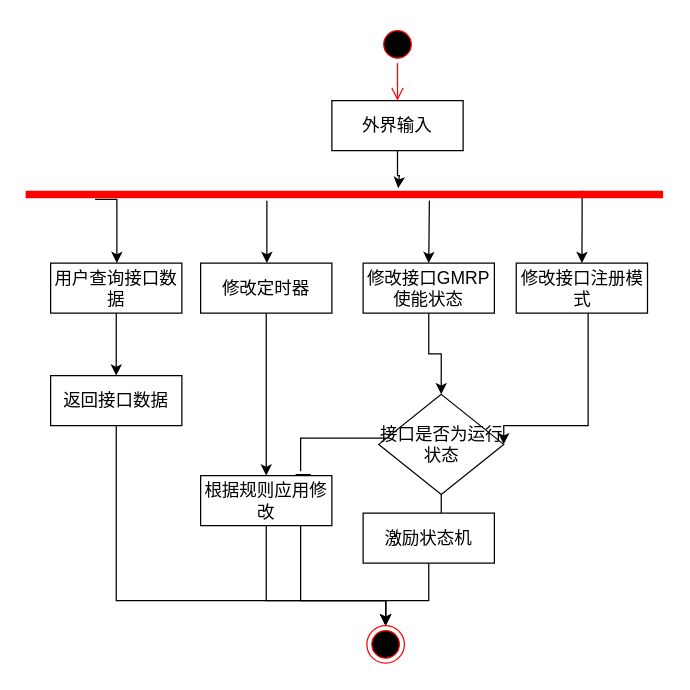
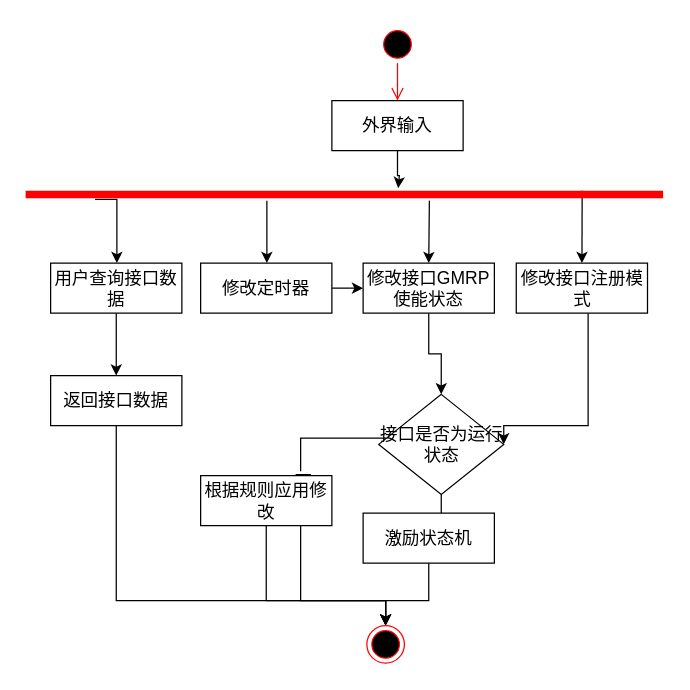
  <mxCell id="0" />
  <mxCell id="1" parent="0" />
  <mxCell id="2" value="" style="ellipse;html=1;shape=startState;fillColor=#000000;strokeColor=#ff0000;" vertex="1" parent="1"><mxGeometry x="302.5" y="20" width="30" height="30" as="geometry" /></mxCell>
  <mxCell id="3" value="" style="html=1;verticalAlign=bottom;endArrow=open;endSize=8;strokeColor=#ff0000;rounded=0;entryX=0.5;entryY=0;entryDx=0;entryDy=0;" edge="1" parent="1" source="2" target="5"><mxGeometry relative="1" as="geometry"><mxPoint x="315" y="80" as="targetPoint" /></mxGeometry></mxCell>
  <mxCell id="4" style="edgeStyle=orthogonalEdgeStyle;rounded=0;orthogonalLoop=1;jettySize=auto;html=1;entryX=0.5;entryY=0;entryDx=0;entryDy=0;" edge="1" parent="1" source="5"><mxGeometry relative="1" as="geometry"><mxPoint x="318" y="150" as="targetPoint" /><Array as="points"><mxPoint x="318" y="140" /><mxPoint x="319" y="140" /></Array></mxGeometry></mxCell>
  <mxCell id="5" value="&lt;font style=&quot;font-size: 14px;&quot;&gt;外界输入&lt;/font&gt;" style="html=1;whiteSpace=wrap;" vertex="1" parent="1"><mxGeometry x="265" y="80" width="105" height="40" as="geometry" /></mxCell>
  <mxCell id="6" style="edgeStyle=orthogonalEdgeStyle;rounded=0;orthogonalLoop=1;jettySize=auto;html=1;exitX=0.109;exitY=0.9;exitDx=0;exitDy=0;exitPerimeter=0;" edge="1" parent="1" source="10" target="12"><mxGeometry relative="1" as="geometry"><mxPoint x="160" y="220" as="targetPoint" /><Array as="points"><mxPoint x="93" y="159" /></Array></mxGeometry></mxCell>
  <mxCell id="7" style="rounded=0;orthogonalLoop=1;jettySize=auto;html=1;entryX=0.5;entryY=0;entryDx=0;entryDy=0;" edge="1" parent="1" target="16"><mxGeometry relative="1" as="geometry"><mxPoint x="343" y="160" as="sourcePoint" /></mxGeometry></mxCell>
  <mxCell id="8" style="rounded=0;orthogonalLoop=1;jettySize=auto;html=1;exitX=0.873;exitY=0.2;exitDx=0;exitDy=0;exitPerimeter=0;" edge="1" parent="1" source="10" target="25"><mxGeometry relative="1" as="geometry" /></mxCell>
  <mxCell id="9" style="edgeStyle=orthogonalEdgeStyle;rounded=0;orthogonalLoop=1;jettySize=auto;html=1;" edge="1" parent="1" source="10" target="27"><mxGeometry relative="1" as="geometry"><Array as="points"><mxPoint x="213" y="170" /><mxPoint x="213" y="170" /></Array></mxGeometry></mxCell>
  <mxCell id="10" value="" style="shape=line;html=1;strokeWidth=6;strokeColor=#ff0000;" vertex="1" parent="1"><mxGeometry x="20" y="150" width="510" height="10" as="geometry" /></mxCell>
  <mxCell id="11" style="edgeStyle=orthogonalEdgeStyle;rounded=0;orthogonalLoop=1;jettySize=auto;html=1;" edge="1" parent="1" source="12" target="14"><mxGeometry relative="1" as="geometry" /></mxCell>
  <mxCell id="12" value="&lt;span style=&quot;font-size: 14px;&quot;&gt;用户查询接口数据&lt;/span&gt;" style="html=1;whiteSpace=wrap;" vertex="1" parent="1"><mxGeometry x="40" y="210" width="105" height="40" as="geometry" /></mxCell>
  <mxCell id="13" style="edgeStyle=orthogonalEdgeStyle;rounded=0;orthogonalLoop=1;jettySize=auto;html=1;" edge="1" parent="1" source="14" target="30"><mxGeometry relative="1" as="geometry"><Array as="points"><mxPoint x="93" y="480" /><mxPoint x="308" y="480" /></Array></mxGeometry></mxCell>
  <mxCell id="14" value="&lt;span style=&quot;font-size: 14px;&quot;&gt;返回接口数据&lt;/span&gt;" style="html=1;whiteSpace=wrap;" vertex="1" parent="1"><mxGeometry x="40" y="300" width="105" height="40" as="geometry" /></mxCell>
  <mxCell id="15" style="edgeStyle=orthogonalEdgeStyle;rounded=0;orthogonalLoop=1;jettySize=auto;html=1;entryX=0.5;entryY=0;entryDx=0;entryDy=0;" edge="1" parent="1" source="16" target="21"><mxGeometry relative="1" as="geometry" /></mxCell>
  <mxCell id="16" value="&lt;span style=&quot;font-size: 14px;&quot;&gt;修改接口GMRP使能状态&lt;/span&gt;" style="html=1;whiteSpace=wrap;" vertex="1" parent="1"><mxGeometry x="290" y="210" width="105" height="40" as="geometry" /></mxCell>
  <mxCell id="17" style="edgeStyle=orthogonalEdgeStyle;rounded=0;orthogonalLoop=1;jettySize=auto;html=1;" edge="1" parent="1" source="21" target="23"><mxGeometry relative="1" as="geometry" /></mxCell>
  <mxCell id="18" value="&lt;font style=&quot;font-size: 14px;&quot;&gt;是&lt;/font&gt;" style="edgeLabel;html=1;align=center;verticalAlign=middle;resizable=0;points=[];" vertex="1" connectable="0" parent="17"><mxGeometry x="0.3" y="4" relative="1" as="geometry"><mxPoint as="offset" /></mxGeometry></mxCell>
  <mxCell id="19" style="edgeStyle=orthogonalEdgeStyle;rounded=0;orthogonalLoop=1;jettySize=auto;html=1;entryX=0.5;entryY=0;entryDx=0;entryDy=0;" edge="1" parent="1" source="21" target="30"><mxGeometry relative="1" as="geometry"><Array as="points"><mxPoint x="240" y="350" /><mxPoint x="240" y="480" /><mxPoint x="308" y="480" /></Array></mxGeometry></mxCell>
  <mxCell id="20" value="&lt;font style=&quot;font-size: 14px;&quot;&gt;否&lt;/font&gt;" style="edgeLabel;html=1;align=center;verticalAlign=middle;resizable=0;points=[];" vertex="1" connectable="0" parent="19"><mxGeometry x="-0.29" y="1" relative="1" as="geometry"><mxPoint y="1" as="offset" /></mxGeometry></mxCell>
  <mxCell id="21" value="&lt;font style=&quot;font-size: 14px;&quot;&gt;接口是否为运行状态&lt;/font&gt;" style="rhombus;whiteSpace=wrap;html=1;" vertex="1" parent="1"><mxGeometry x="302.5" y="315" width="100" height="80" as="geometry" /></mxCell>
  <mxCell id="22" style="edgeStyle=orthogonalEdgeStyle;rounded=0;orthogonalLoop=1;jettySize=auto;html=1;entryX=0.5;entryY=0;entryDx=0;entryDy=0;" edge="1" parent="1" source="23" target="30"><mxGeometry relative="1" as="geometry"><Array as="points"><mxPoint x="343" y="480" /><mxPoint x="308" y="480" /></Array></mxGeometry></mxCell>
  <mxCell id="23" value="&lt;span style=&quot;font-size: 14px;&quot;&gt;激励状态机&lt;/span&gt;" style="html=1;whiteSpace=wrap;" vertex="1" parent="1"><mxGeometry x="290" y="410" width="105" height="40" as="geometry" /></mxCell>
  <mxCell id="24" style="edgeStyle=orthogonalEdgeStyle;rounded=0;orthogonalLoop=1;jettySize=auto;html=1;entryX=1;entryY=0.5;entryDx=0;entryDy=0;" edge="1" parent="1" source="25" target="21"><mxGeometry relative="1" as="geometry"><Array as="points"><mxPoint x="470" y="340" /></Array></mxGeometry></mxCell>
  <mxCell id="25" value="&lt;span style=&quot;font-size: 14px;&quot;&gt;修改接口注册模式&lt;/span&gt;" style="html=1;whiteSpace=wrap;" vertex="1" parent="1"><mxGeometry x="412.5" y="210" width="105" height="40" as="geometry" /></mxCell>
- <mxCell id="26" style="edgeStyle=orthogonalEdgeStyle;rounded=0;orthogonalLoop=1;jettySize=auto;html=1;entryX=0.5;entryY=0;entryDx=0;entryDy=0;" edge="1" parent="1" source="27" target="29"><mxGeometry relative="1" as="geometry" /></mxCell>
+ <mxCell id="26" style="edgeStyle=orthogonalEdgeStyle;rounded=0;orthogonalLoop=1;jettySize=auto;html=1;" edge="1" parent="1" source="27" target="16"><mxGeometry relative="1" as="geometry" /></mxCell>
  <mxCell id="27" value="&lt;span style=&quot;font-size: 14px;&quot;&gt;修改定时器&lt;/span&gt;" style="html=1;whiteSpace=wrap;" vertex="1" parent="1"><mxGeometry x="160" y="210" width="105" height="40" as="geometry" /></mxCell>
  <mxCell id="28" style="edgeStyle=orthogonalEdgeStyle;rounded=0;orthogonalLoop=1;jettySize=auto;html=1;entryX=0.5;entryY=0;entryDx=0;entryDy=0;" edge="1" parent="1" source="29" target="30"><mxGeometry relative="1" as="geometry"><Array as="points"><mxPoint x="213" y="480" /><mxPoint x="308" y="480" /></Array></mxGeometry></mxCell>
  <mxCell id="29" value="&lt;span style=&quot;font-size: 14px;&quot;&gt;根据规则应用修改&lt;/span&gt;" style="html=1;whiteSpace=wrap;" vertex="1" parent="1"><mxGeometry x="160" y="380" width="105" height="40" as="geometry" /></mxCell>
  <mxCell id="30" value="" style="ellipse;html=1;shape=endState;fillColor=#000000;strokeColor=#ff0000;" vertex="1" parent="1"><mxGeometry x="293" y="500" width="30" height="30" as="geometry" /></mxCell>
